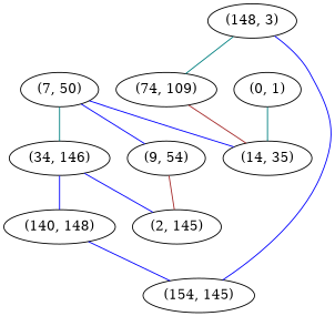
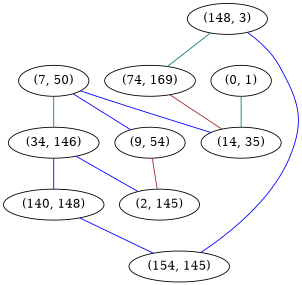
  graph {
    edge [color=blue weight=1]
    n1 [label="(7, 50)"]
    "(34, 146)"
    "(9, 54)"
    "(14, 35)"
    "(140, 148)"
    "(2, 145)"
    "(148, 3)"
-   "(74, 109)"
+   "(74, 109)" [label="(74, 169)"]
    "(154, 145)"
    n10 [label="(0, 1)"]
    n1 -- "(34, 146)" [color=teal weight=3]
    n1 -- "(9, 54)" [weight=3]
    n1 -- "(14, 35)"
    "(34, 146)" -- "(140, 148)" [weight=3]
    "(34, 146)" -- "(2, 145)"
    "(9, 54)" -- "(2, 145)" [color=brown]
    "(140, 148)" -- "(154, 145)"
    "(148, 3)" -- "(74, 109)" [color=teal]
    "(148, 3)" -- "(154, 145)"
    "(74, 109)" -- "(14, 35)" [color=brown]
    n10 -- "(14, 35)" [color=teal weight=4]
  }
